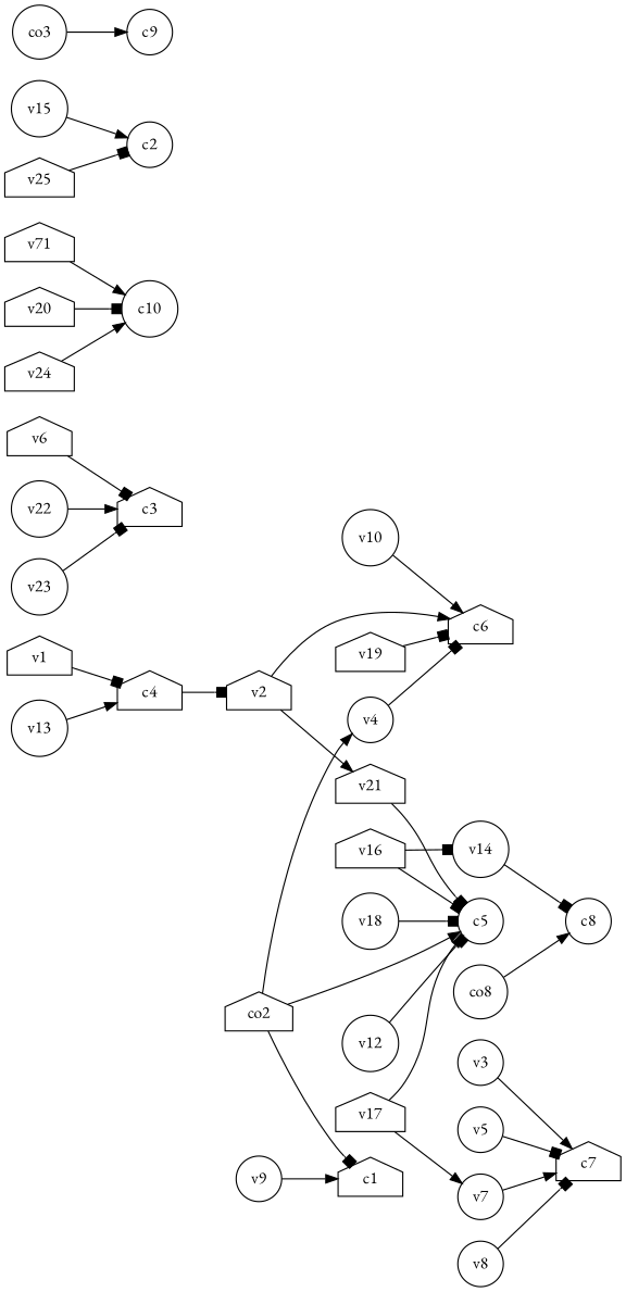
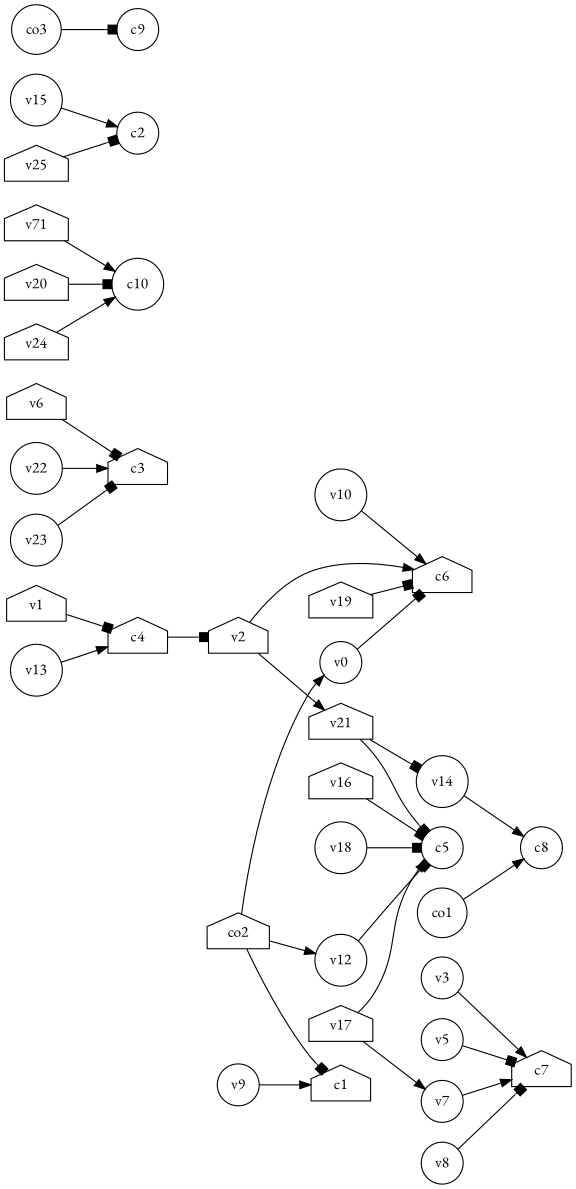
  strict digraph {
    fontname="EB Garamond"
    rankdir=LR
    node [fontname="EB Garamond" shape=circle]
    edge [arrowhead=box fontname="EB Garamond" weight=1]
    c4 [shape=house]
    v2 [shape=house]
    c6 [shape=house]
    v21 [shape=house]
    v1 [shape=house]
    c5
    c7 [shape=house]
    v3
-   v4
+   v4 [label=v0]
    v5
    v6 [shape=house]
    c3 [shape=house]
    v7
    v8
    c1 [shape=house]
    v9
    v10
    n18 [label=v71 shape=house]
    c10
    v12
    v13
    v14
    c8
    v15
    c2
    v16 [shape=house]
    v17 [shape=house]
    v18
    v19 [shape=house]
    v20 [shape=house]
    v22
    v23
    v24 [shape=house]
    v25 [shape=house]
-   co1 [label=co8]
+   co1
    co2 [shape=house]
    co3
    c9
    c4 -> v2
    v2 -> c6 [arrowhead=normal]
    v2 -> v21 [arrowhead=normal]
    v21 -> c5
    v1 -> c4
    v3 -> c7 [arrowhead=normal]
    v4 -> c6
    v5 -> c7
    v6 -> c3
    v7 -> c7 [arrowhead=normal]
    v8 -> c7
    v9 -> c1 [arrowhead=normal]
    v10 -> c6 [arrowhead=normal]
    n18 -> c10 [arrowhead=normal]
    v12 -> c5
    v13 -> c4 [arrowhead=normal]
-   v14 -> c8
+   v14 -> c8 [arrowhead=normal]
    v15 -> c2 [arrowhead=normal]
    v16 -> c5
-   v16 -> v14
+   v21 -> v14
    v17 -> c5 [arrowhead=normal]
    v17 -> v7 [arrowhead=normal]
    v18 -> c5
    v19 -> c6
    v20 -> c10
    v22 -> c3 [arrowhead=normal]
    v23 -> c3
    v24 -> c10 [arrowhead=normal]
    v25 -> c2
    co1 -> c8 [arrowhead=normal]
-   co2 -> c5 [arrowhead=normal]
+   co2 -> v12 [arrowhead=normal]
    co2 -> v4 [arrowhead=normal]
    co2 -> c1
-   co3 -> c9 [arrowhead=normal]
+   co3 -> c9
  }
